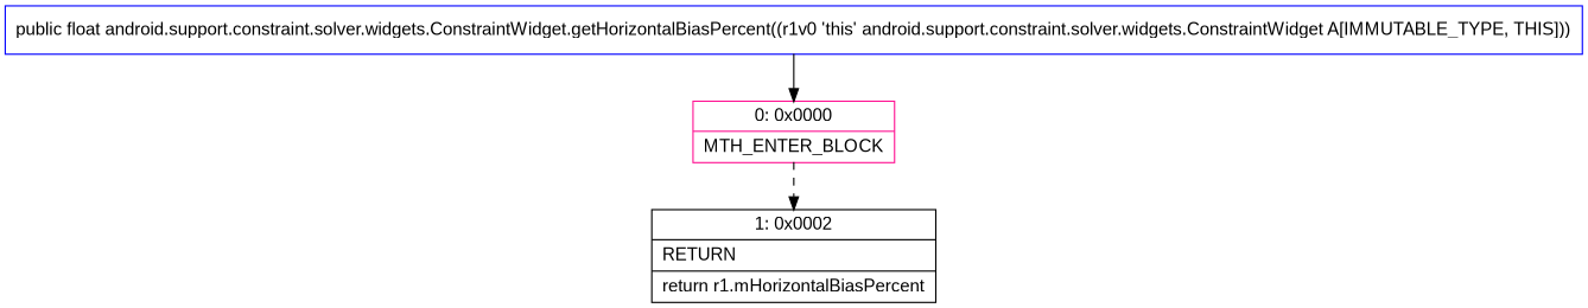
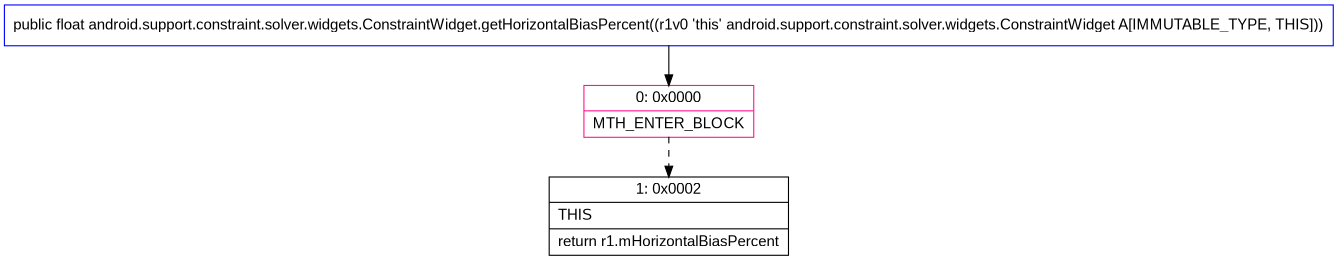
  digraph {
    fontname="Liberation Sans"
    node [shape=record fontname="Liberation Sans"]
    edge [fontname="Liberation Sans"]
    n1 [label="{0\:\ 0x0000|MTH_ENTER_BLOCK\l}" color=deeppink]
-   n2 [label="{1\:\ 0x0002|RETURN\l|return r1.mHorizontalBiasPercent\l}" color=black]
+   n2 [label="{1\:\ 0x0002|THIS\l|return r1.mHorizontalBiasPercent\l}" color=black]
    n3 [label="{public float android.support.constraint.solver.widgets.ConstraintWidget.getHorizontalBiasPercent((r1v0 'this' android.support.constraint.solver.widgets.ConstraintWidget A[IMMUTABLE_TYPE, THIS])) }" color=blue]
    n1 -> n2 [style=dashed]
    n3 -> n1 [style=solid]
  }
